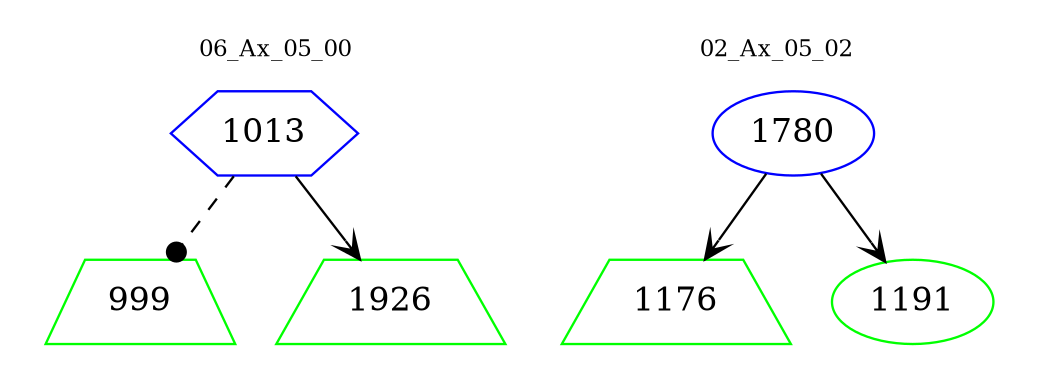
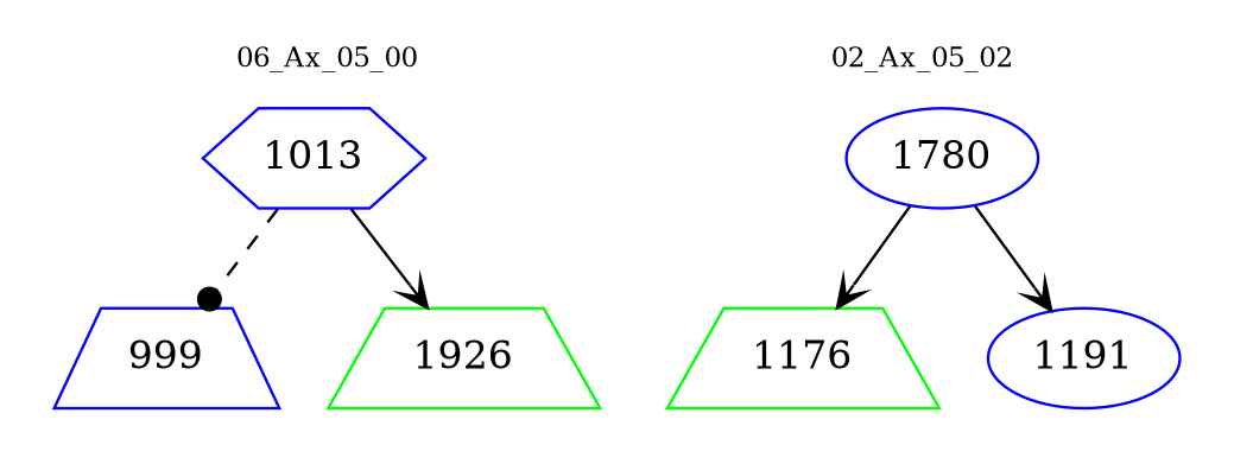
  digraph {
    node [color=blue shape=trapezium]
    edge [arrowhead=vee color=black style=solid]
    n1 [label=1013 shape=hexagon]
-   n2 [color=green label=999]
+   n2 [label=999]
    n3 [color=green label=1926]
    n4 [label=1780 shape=ellipse]
    n5 [color=green label=1176]
-   n6 [color=green label=1191 shape=ellipse]
+   n6 [label=1191 shape=ellipse]
    subgraph cluster_1 {
      color=white
      fontsize=10
      label="06_Ax_05_00"
      n1
      n2
      n3
    }
    subgraph cluster_2 {
      color=white
      fontsize=10
      label="02_Ax_05_02"
      n4
      n5
      n6
    }
    n1 -> n2 [arrowhead=dot style=dashed]
    n1 -> n3
    n4 -> n5
    n4 -> n6
  }
